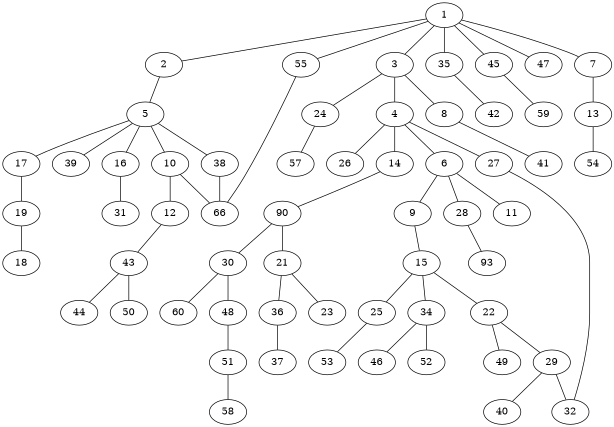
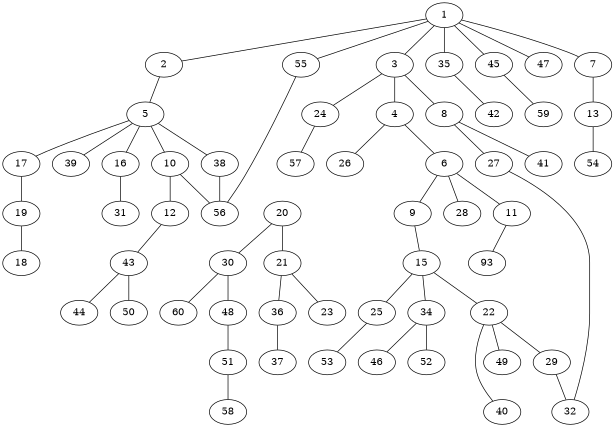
  graph {
    1
    2
    3
    7
    35
    45
    47
    55
    5
    4
    8
    24
    13
    42
    59
-   56 [label=66]
+   56
    10
    16
    17
    38
    39
    6
-   14
    26
    27
    41
    57
    54
    12
    31
    19
    9
    11
    28
-   20 [label=90]
+   20
    32
    15
    n38 [label=93]
    21
    30
    43
    18
    22
    25
    34
    29
    49
    53
    46
    52
    44
    50
    23
    36
    48
    60
    40
    37
    51
    58
    1 -- 2
    1 -- 3
    1 -- 7
    1 -- 35
    1 -- 45
    1 -- 47
    1 -- 55
    2 -- 5
    3 -- 4
    3 -- 8
    3 -- 24
    7 -- 13
    35 -- 42
    45 -- 59
    55 -- 56
    5 -- 10
    5 -- 16
    5 -- 17
    5 -- 38
    5 -- 39
    4 -- 6
-   4 -- 14
    4 -- 26
-   4 -- 27
+   8 -- 27
    8 -- 41
    24 -- 57
    13 -- 54
    10 -- 56
    10 -- 12
    16 -- 31
    17 -- 19
    38 -- 56
    6 -- 9
    6 -- 11
    6 -- 28
-   14 -- 20
    27 -- 32
    12 -- 43
    19 -- 18
    9 -- 15
-   28 -- n38
+   11 -- n38
    20 -- 21
    20 -- 30
    15 -- 22
    15 -- 25
    15 -- 34
    21 -- 23
    21 -- 36
    30 -- 48
    30 -- 60
    43 -- 44
    43 -- 50
    22 -- 29
    22 -- 49
    25 -- 53
    34 -- 46
    34 -- 52
    29 -- 32
-   29 -- 40
+   22 -- 40
    36 -- 37
    48 -- 51
    51 -- 58
  }
